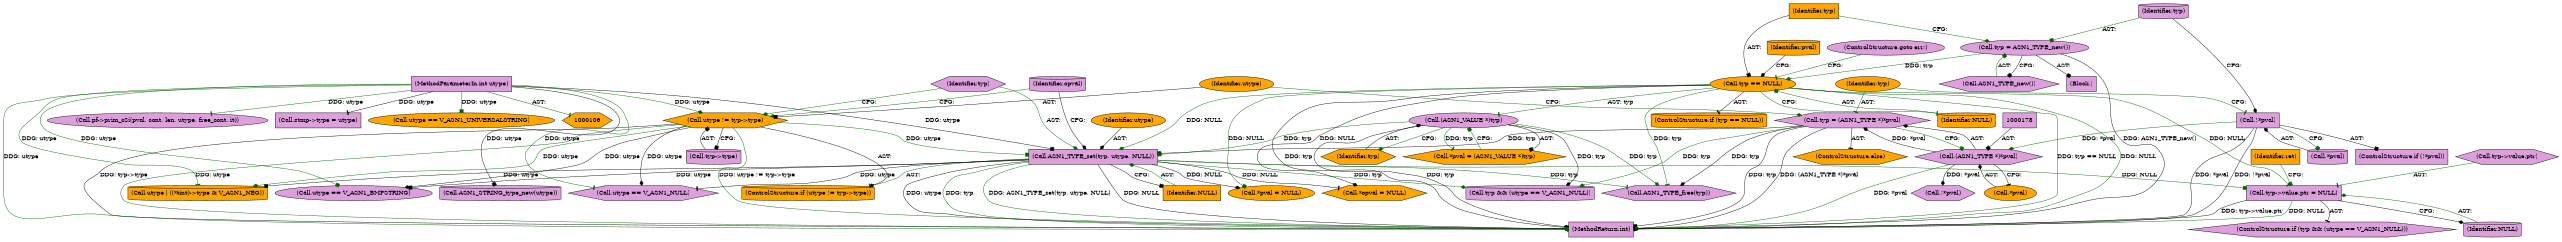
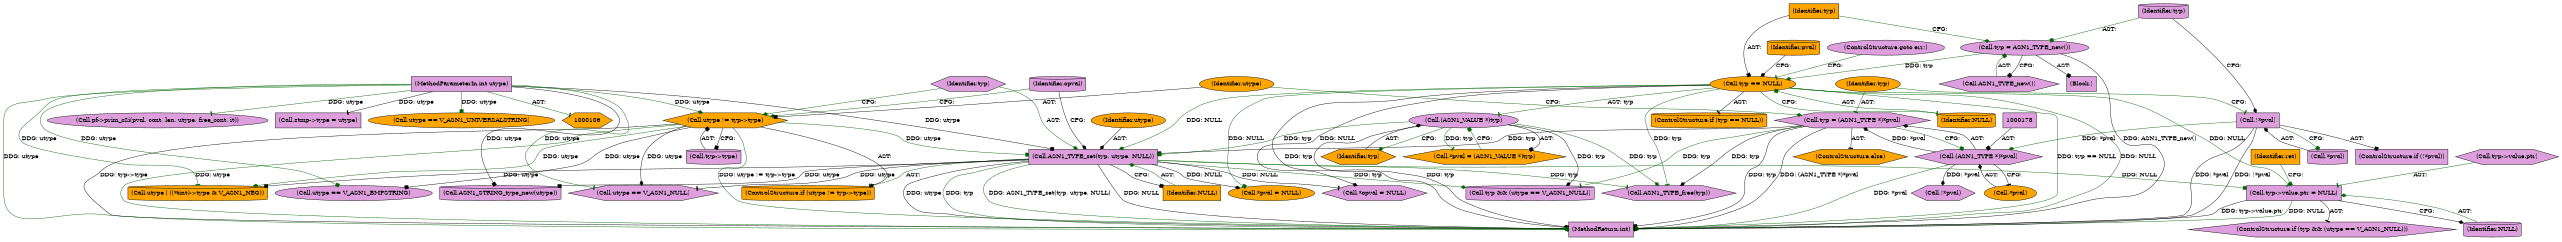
  digraph {
    node [fillcolor=plum shape=hexagon style=filled]
    edge [arrowhead=diamond color=darkgreen]
    n1 [label="(Call,typ->value.ptr = NULL)" shape=box]
    n2 [label="(ControlStructure,if (typ && (utype == V_ASN1_NULL)))"]
    n3 [label="(MethodReturn,int)" shape=box]
    n4 [label="(Identifier,NULL)" shape=cylinder]
    n5 [label="(Call,ASN1_TYPE_set(typ, utype, NULL))" shape=box]
    n6 [label="(Call,utype == V_ASN1_BMPSTRING)" shape=ellipse]
    n7 [fillcolor=orange label="(Call,utype | ((*tint)->type & V_ASN1_NEG))" shape=cylinder]
    n8 [label="(Call,ASN1_TYPE_free(typ))"]
    n9 [fillcolor=orange label="(Call,*pval = NULL)" shape=ellipse]
    n10 [fillcolor=orange label="(Identifier,NULL)" shape=box]
    n11 [label="(Call,typ && (utype == V_ASN1_NULL))" shape=cylinder]
-   n12 [fillcolor=orange label="(Call,*opval = NULL)"]
+   n12 [label="(Call,*opval = NULL)"]
    n13 [fillcolor=orange label="(ControlStructure,if (utype != typ->type))" shape=cylinder]
    n14 [label="(Call,utype == V_ASN1_NULL)"]
    n15 [label="(Call,typ = (ASN1_TYPE *)*pval)"]
    n16 [label="(Call,(ASN1_TYPE *)*pval)"]
    n17 [fillcolor=orange label="(ControlStructure,else)"]
    n18 [fillcolor=orange label="(Call,*pval)" shape=ellipse]
    n19 [label="(Call,!*pval)"]
    n20 [label="(Call,!*pval)" shape=box]
    n21 [label="(Call,*pval)" shape=cylinder]
    n22 [label="(ControlStructure,if (!*pval))" shape=box]
    n23 [label="(Call,(ASN1_VALUE *)typ)" shape=ellipse]
    n24 [fillcolor=orange label="(Identifier,typ)"]
    n25 [fillcolor=orange label="(Call,*pval = (ASN1_VALUE *)typ)"]
    n26 [fillcolor=orange label="(Call,typ == NULL)" shape=ellipse]
    n27 [fillcolor=orange label="(ControlStructure,if (typ == NULL))" shape=cylinder]
    n28 [fillcolor=orange label="(Identifier,NULL)" shape=cylinder]
    n29 [label="(Call,typ = ASN1_TYPE_new())" shape=ellipse]
    n30 [label="(Block,)" shape=box]
    n31 [label="(Call,ASN1_TYPE_new())"]
    n32 [fillcolor=orange label="(Call,utype != typ->type)"]
    n33 [label="(Call,typ->type)" shape=cylinder]
    n34 [label="(MethodParameterIn,int utype)" shape=box]
    n35 [label="(Call,pf->prim_c2i(pval, cont, len, utype, free_cont, it))" shape=ellipse]
    n36 [label="(Call,stmp->type = utype)" shape=box]
    n37 [fillcolor=orange label="(Call,utype == V_ASN1_UNIVERSALSTRING)" shape=ellipse]
    n38 [label="(Call,ASN1_STRING_type_new(utype))" shape=cylinder]
    1000106 [fillcolor=orange]
    n40 [fillcolor=orange label="(Identifier,utype)" shape=ellipse]
    n41 [label="(Identifier,opval)" shape=cylinder]
    n42 [fillcolor=orange label="(Identifier,pval)" shape=cylinder]
    n43 [fillcolor=orange label="(Identifier,typ)" shape=ellipse]
    n44 [fillcolor=orange label="(Identifier,ret)" shape=box]
    n45 [label="(Call,typ->value.ptr)"]
    n46 [label="(Identifier,typ)"]
    n47 [fillcolor=orange label="(Identifier,typ)" shape=box]
    n48 [fillcolor=orange label="(Identifier,utype)" shape=ellipse]
    n49 [label="(ControlStructure,goto err;)" shape=ellipse]
    n50 [label="(Identifier,typ)" shape=cylinder]
    1000178 [shape=box]
    n1 -> n2 [arrowhead=tee color=black label="AST: "]
    n1 -> n3 [arrowhead=box color=black label="DDG: typ->value.ptr"]
    n1 -> n3 [arrowhead=tee label="DDG: NULL"]
    n1 -> n4 [color=black label="CFG: "]
    n4 -> n1 [label="AST: "]
    n5 -> n1 [arrowhead=box label="DDG: NULL"]
    n5 -> n3 [arrowhead=tee label="DDG: typ"]
    n5 -> n3 [arrowhead=tee label="DDG: ASN1_TYPE_set(typ, utype, NULL)"]
    n5 -> n3 [arrowhead=tee color=black label="DDG: NULL"]
    n5 -> n3 [arrowhead=box color=black label="DDG: utype"]
-   n5 -> n6 [arrowhead=box color=black label="DDG: utype"]
+   n5 -> n38 [arrowhead=box color=black label="DDG: utype"]
    n5 -> n7 [arrowhead=box color=black label="DDG: utype"]
    n5 -> n8 [arrowhead=tee label="DDG: typ"]
    n5 -> n9 [color=black label="DDG: NULL"]
    n5 -> n10 [arrowhead=box color=black label="CFG: "]
    n5 -> n11 [label="DDG: typ"]
    n5 -> n12 [arrowhead=tee color=black label="DDG: NULL"]
    n5 -> n13 [arrowhead=tee label="AST: "]
    n5 -> n14 [arrowhead=tee color=black label="DDG: utype"]
    n10 -> n5 [label="AST: "]
    n15 -> n3 [arrowhead=box color=black label="DDG: typ"]
    n15 -> n3 [color=black label="DDG: (ASN1_TYPE *)*pval"]
    n15 -> n5 [arrowhead=box color=black label="DDG: typ"]
    n15 -> n8 [color=black label="DDG: typ"]
-   n15 -> n11 [label="DDG: typ"]
+   n15 -> n11 [arrowhead=tee label="DDG: typ"]
    n15 -> n16 [arrowhead=box label="CFG: "]
    n15 -> n17 [arrowhead=tee color=black label="AST: "]
    n16 -> n3 [arrowhead=box label="DDG: *pval"]
    n16 -> n15 [color=black label="AST: "]
    n16 -> n15 [color=black label="DDG: *pval"]
    n16 -> n18 [arrowhead=tee color=black label="CFG: "]
    n16 -> n19 [color=black label="DDG: *pval"]
    n18 -> n16 [color=black label="AST: "]
    n20 -> n3 [arrowhead=tee color=black label="DDG: *pval"]
    n20 -> n3 [color=black label="DDG: !*pval"]
    n20 -> n16 [label="DDG: *pval"]
    n20 -> n21 [arrowhead=box label="CFG: "]
    n20 -> n22 [arrowhead=box color=black label="AST: "]
    n21 -> n20 [color=black label="AST: "]
    n23 -> n3 [color=black label="DDG: typ"]
    n23 -> n5 [arrowhead=box label="DDG: typ"]
    n23 -> n8 [label="DDG: typ"]
    n23 -> n11 [color=black label="DDG: typ"]
    n23 -> n24 [label="CFG: "]
    n23 -> n25 [arrowhead=box color=black label="AST: "]
    n23 -> n25 [arrowhead=tee label="DDG: typ"]
    n24 -> n23 [color=black label="AST: "]
    n25 -> n23 [arrowhead=box label="CFG: "]
    n26 -> n1 [arrowhead=tee label="DDG: NULL"]
    n26 -> n3 [label="DDG: typ == NULL"]
    n26 -> n3 [arrowhead=tee label="DDG: NULL"]
    n26 -> n3 [arrowhead=box color=black label="DDG: typ"]
    n26 -> n5 [label="DDG: NULL"]
    n26 -> n8 [arrowhead=tee label="DDG: typ"]
    n26 -> n9 [arrowhead=box label="DDG: NULL"]
    n26 -> n12 [color=black label="DDG: NULL"]
    n26 -> n23 [arrowhead=tee label="AST: typ"]
    n26 -> n27 [arrowhead=tee color=black label="AST: "]
    n26 -> n28 [arrowhead=tee label="CFG: "]
    n28 -> n26 [arrowhead=box label="AST: "]
    n29 -> n3 [arrowhead=tee color=black label="DDG: ASN1_TYPE_new()"]
    n29 -> n26 [label="DDG: typ"]
    n29 -> n30 [arrowhead=box color=black label="AST: "]
    n29 -> n31 [arrowhead=box color=black label="CFG: "]
    n31 -> n29 [arrowhead=box label="AST: "]
    n32 -> n3 [arrowhead=box label="DDG: utype != typ->type"]
    n32 -> n3 [arrowhead=tee color=black label="DDG: typ->type"]
    n32 -> n3 [label="DDG: utype"]
    n32 -> n5 [arrowhead=box label="DDG: utype"]
-   n32 -> n6 [color=black label="DDG: utype"]
+   n32 -> n6 [arrowhead=box color=black label="DDG: utype"]
    n32 -> n7 [label="DDG: utype"]
    n32 -> n13 [color=black label="AST: "]
    n32 -> n14 [color=black label="DDG: utype"]
    n32 -> n33 [arrowhead=box color=black label="CFG: "]
    n33 -> n32 [arrowhead=box color=black label="AST: "]
    n34 -> n3 [arrowhead=box label="DDG: utype"]
    n34 -> n5 [arrowhead=box color=black label="DDG: utype"]
    n34 -> n6 [arrowhead=box label="DDG: utype"]
    n34 -> n7 [arrowhead=tee label="DDG: utype"]
    n34 -> n14 [arrowhead=tee label="DDG: utype"]
    n34 -> n32 [label="DDG: utype"]
    n34 -> n35 [arrowhead=tee label="DDG: utype"]
    n34 -> n36 [arrowhead=tee color=black label="DDG: utype"]
    n34 -> n37 [arrowhead=box label="DDG: utype"]
    n34 -> n38 [arrowhead=box color=black label="DDG: utype"]
    n34 -> 1000106 [arrowhead=tee label="AST: "]
    n40 -> n5 [color=black label="AST: "]
    n41 -> n5 [color=black label="CFG: "]
    n41 -> n32 [label="CFG: "]
    n42 -> n26 [color=black label="CFG: "]
    n43 -> n15 [arrowhead=tee label="AST: "]
    n43 -> n20 [arrowhead=tee label="CFG: "]
    n44 -> n1 [arrowhead=box label="CFG: "]
    n45 -> n1 [arrowhead=tee label="AST: "]
    n46 -> n5 [label="AST: "]
    n46 -> n32 [label="CFG: "]
    n47 -> n26 [arrowhead=box color=black label="AST: "]
    n47 -> n29 [label="CFG: "]
    n48 -> n15 [label="CFG: "]
    n48 -> n32 [arrowhead=box color=black label="AST: "]
    n49 -> n26 [arrowhead=tee label="CFG: "]
    n50 -> n20 [color=black label="CFG: "]
    n50 -> n29 [arrowhead=box label="AST: "]
    1000178 -> n16 [arrowhead=box color=black label="AST: "]
  }
